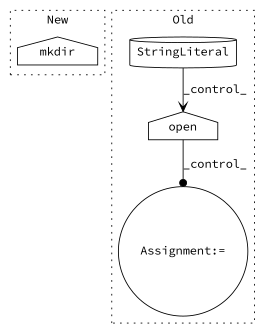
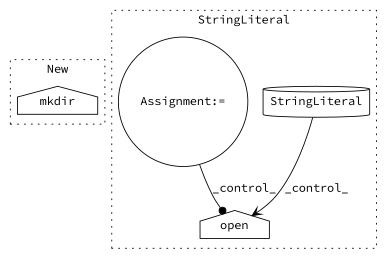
  digraph {
    fontname="Source Code Pro"
    node [a=32 fontname="Source Code Pro" shape=house]
    edge [fontname="Source Code Pro"]
    n1 [l="6,1" label=mkdir s="15118,15163"]
    n2 [l="5,1" label=open s="14934,14958"]
    n3 [a=45 l=3 label=StringLiteral s=14955 shape=cylinder]
    n4 [a=7 l=10 label="Assignment:=" s=14974 shape=circle]
    subgraph cluster_1 {
      label=New
      style=dotted
      n1
    }
    subgraph cluster_2 {
-     label=Old
+     label=StringLiteral
      style=dotted
      n2
      n3
      n4
    }
-   n2 -> n4 [arrowhead=dot label=_control_]
+   n4 -> n2 [arrowhead=dot label=_control_]
    n3 -> n2 [arrowhead=vee label=_control_]
  }
